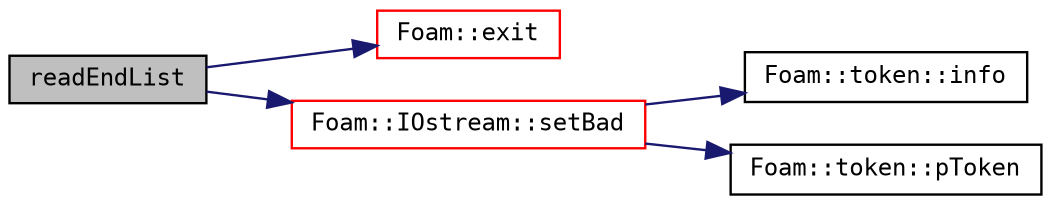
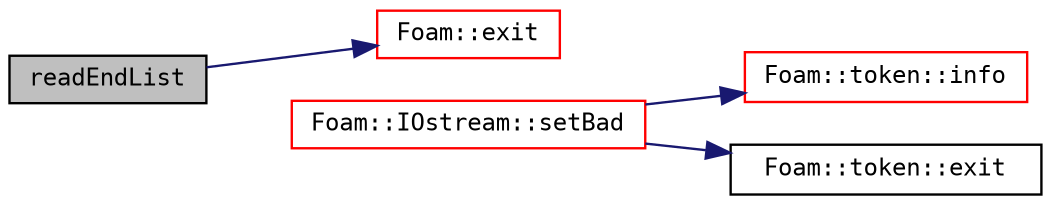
  digraph {
    fontname="DejaVu Sans Mono"
    rankdir=LR
    node [color=black fontname="DejaVu Sans Mono" fontsize=10 shape=record]
    edge [color=midnightblue fontname="DejaVu Sans Mono" fontsize=10 labelfontname=Helvetica labelfontsize=10 style=solid]
    n1 [fillcolor=grey75 fontcolor=black height=0.2 label=readEndList style=filled width=0.4]
    n2 [color=red height=0.2 label="Foam::exit" width=0.4]
    n3 [color=red height=0.2 label="Foam::IOstream::setBad" width=0.4]
-   n4 [height=0.2 label="Foam::token::info" width=0.4]
-   n5 [height=0.2 label="Foam::token::pToken" width=0.4]
+   n4 [color=red height=0.2 label="Foam::token::info" width=0.4]
+   n5 [height=0.2 label="Foam::token::exit" width=0.4]
    n1 -> n2
-   n1 -> n3
    n3 -> n4
    n3 -> n5
  }
